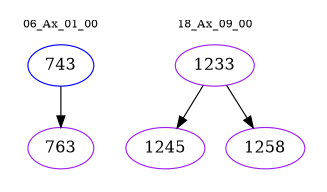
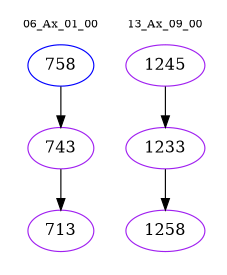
  digraph {
    node [color=purple]
    edge [color=black]
-   n2 [color=blue label=743]
-   n3 [label=763]
+   n1 [color=blue label=758]
+   n2 [label=743]
+   n3 [label=713]
    n4 [label=1245]
    n5 [label=1233]
    n6 [label=1258]
    subgraph cluster_1 {
      color=white
      fontsize=10
      label="06_Ax_01_00"
+     n1
      n2
      n3
    }
    subgraph cluster_2 {
      color=white
      fontsize=10
-     label="18_Ax_09_00"
+     label="13_Ax_09_00"
      n4
      n5
      n6
    }
+   n1 -> n2
    n2 -> n3
-   n5 -> n4
+   n4 -> n5
    n5 -> n6
  }
